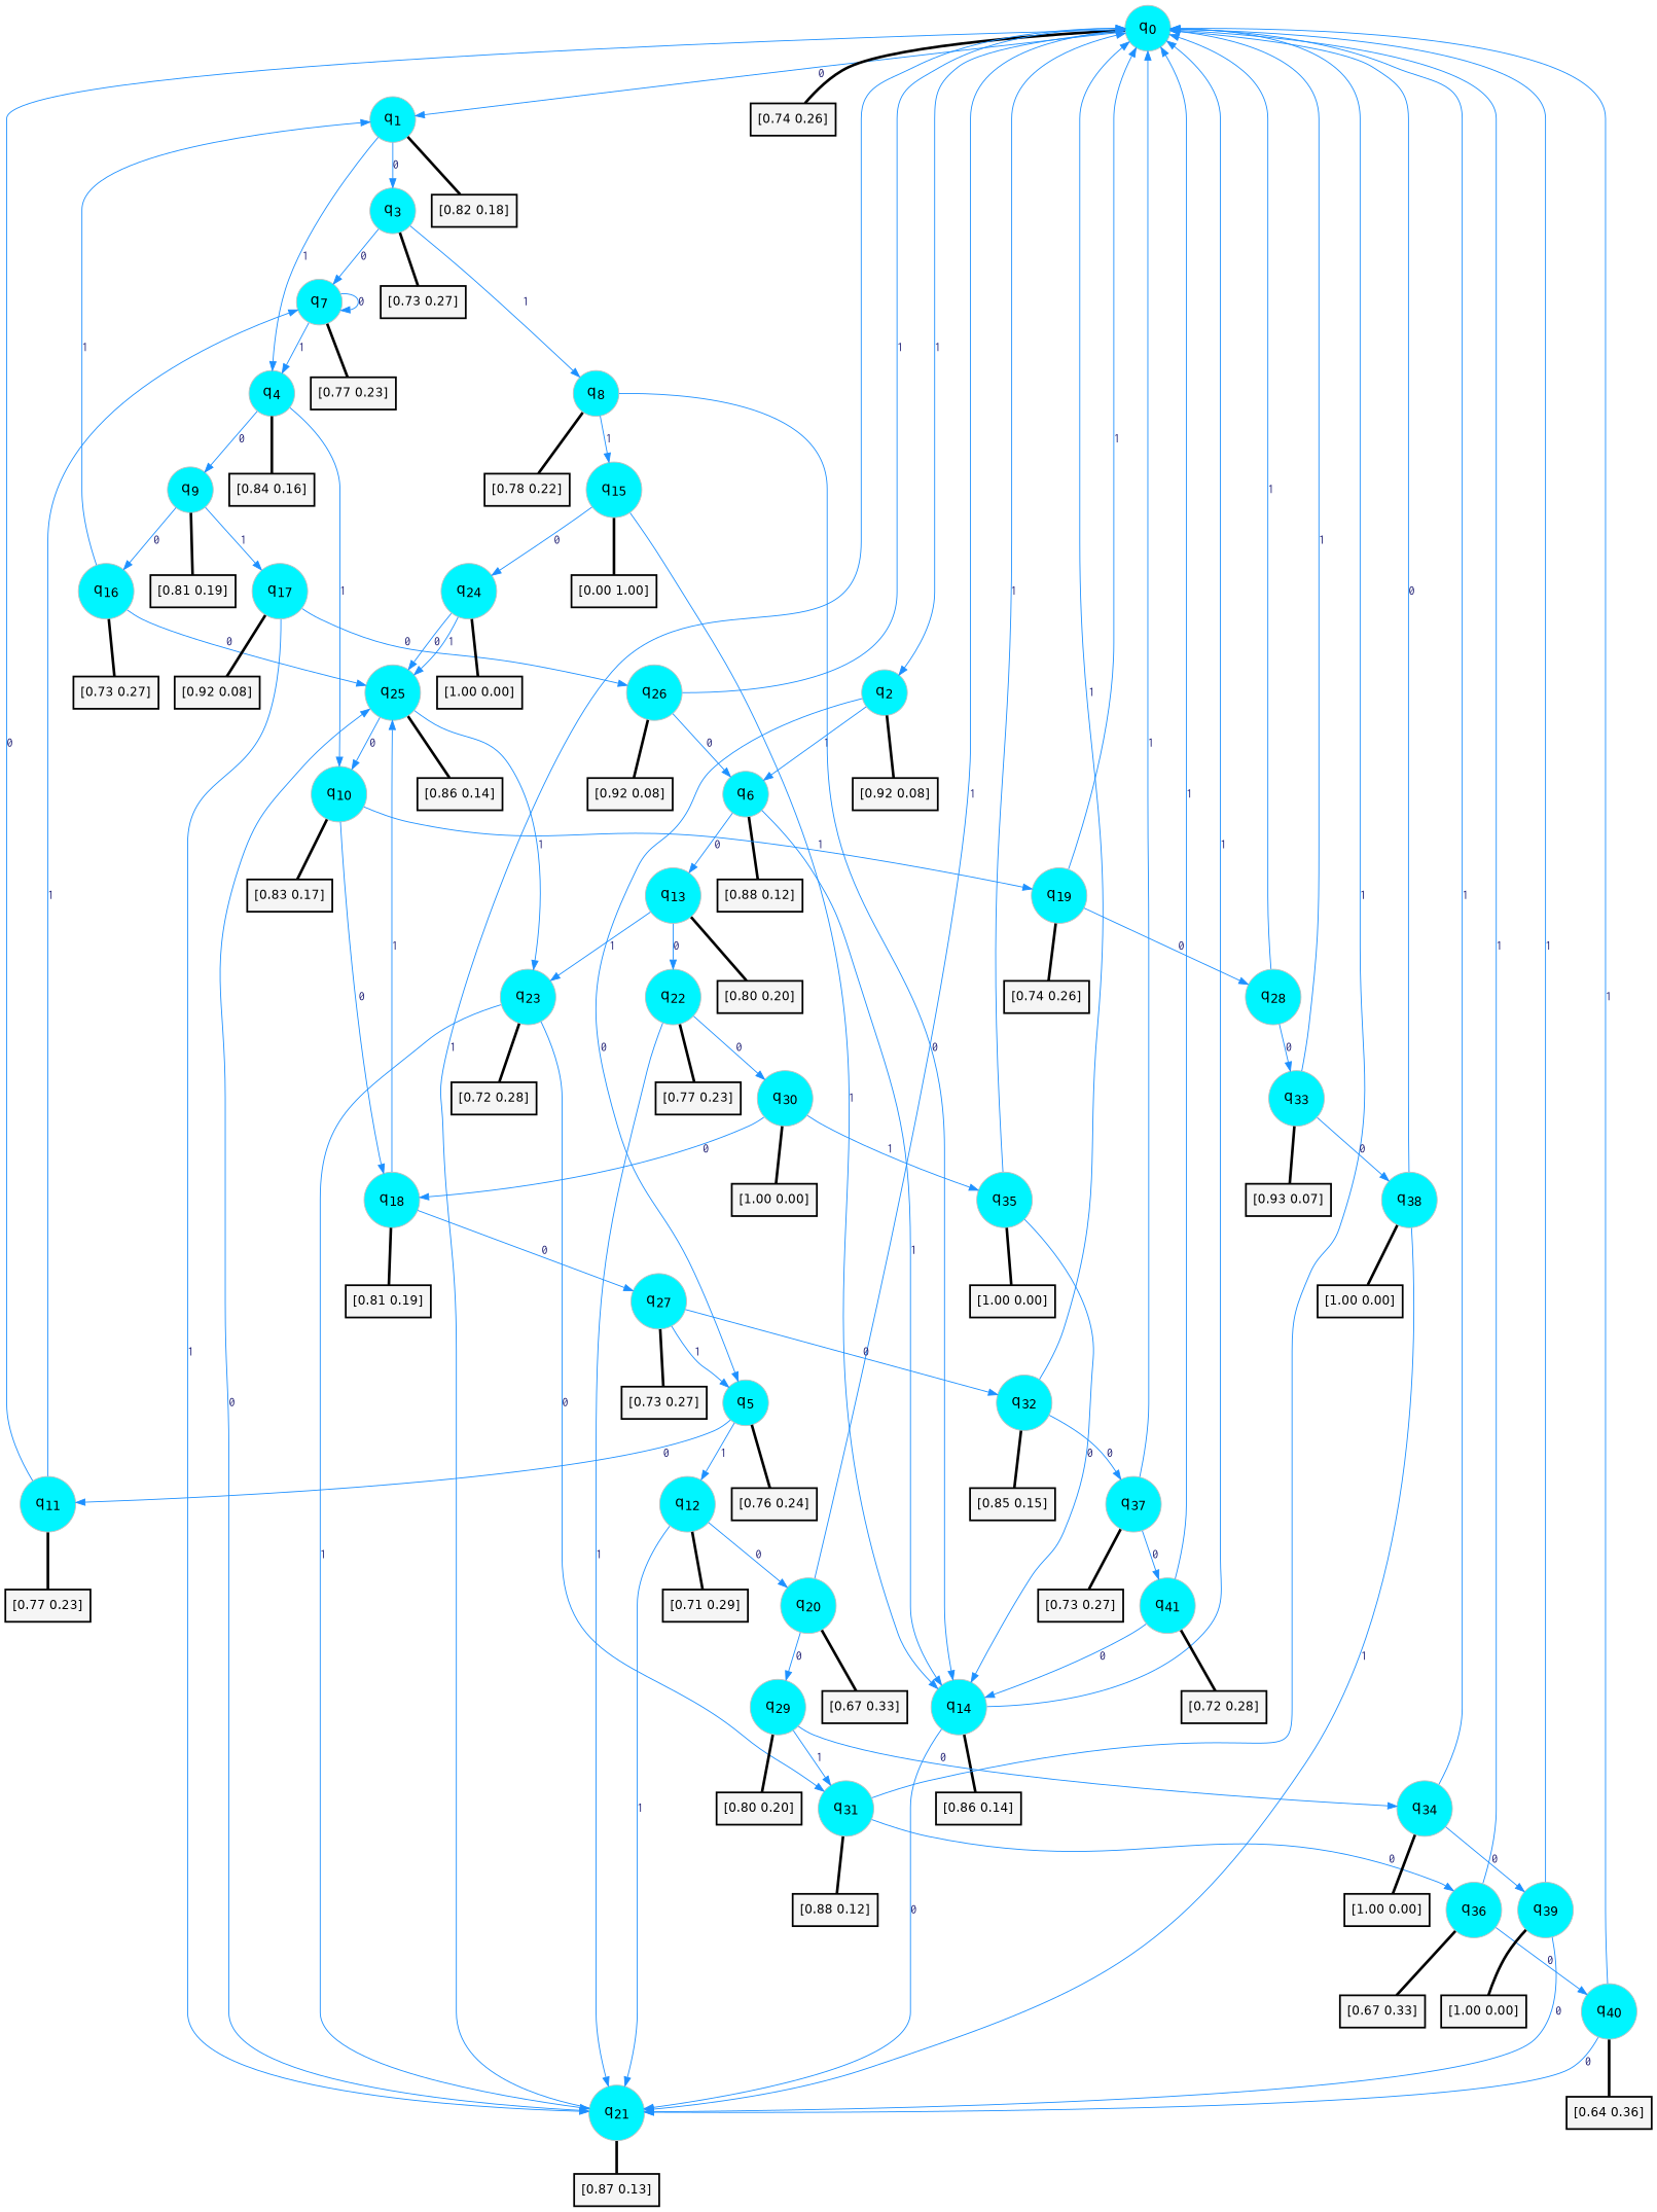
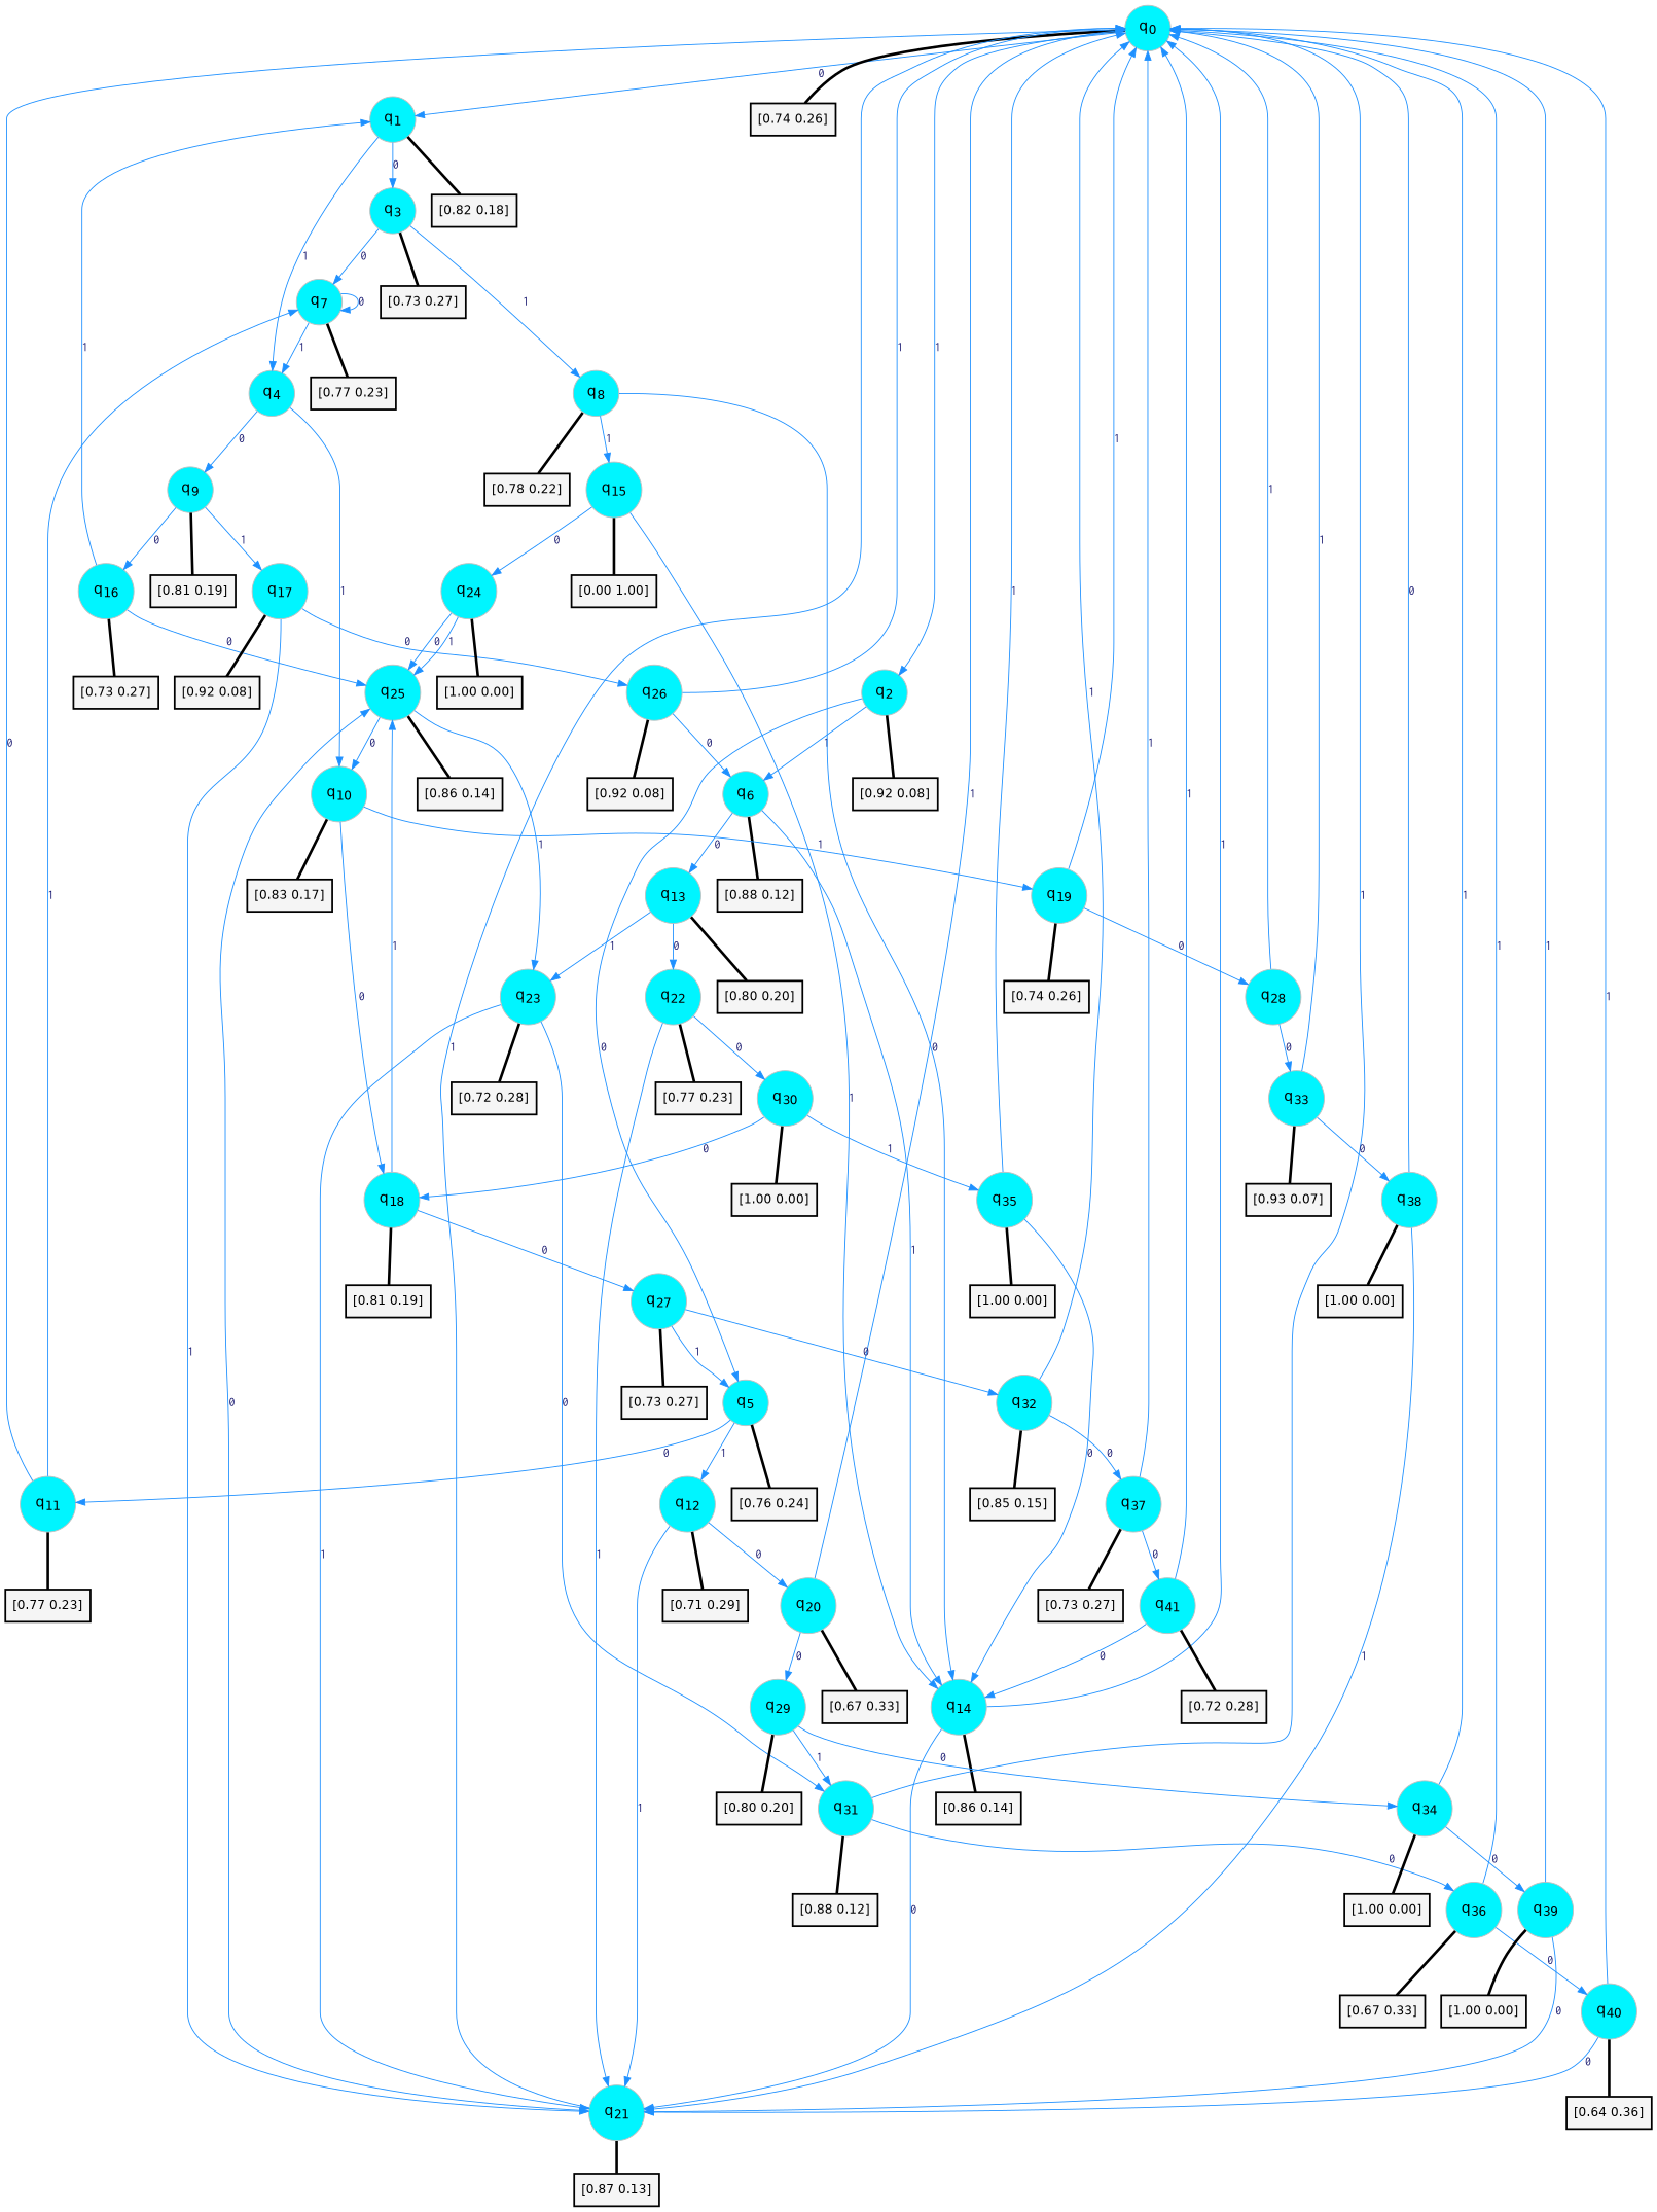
  digraph {
    rankdir=TD
    node [color=gray fillcolor=turquoise1 fontcolor=black fontname=Helvetica fontsize=16 fontweight=bold shape=circle style=filled]
    edge [arrowsize=1 color=dodgerblue1 fontcolor=midnightblue fontname=courier fontweight=bold penwidth=1 style=solid weight=20]
    n1 [label=<q<SUB>0</SUB>>]
    n2 [label=<q<SUB>1</SUB>>]
    n3 [label=<q<SUB>2</SUB>>]
    n4 [color=black fillcolor=whitesmoke fontsize=14 label="[0.74 0.26]" penwidth=2 shape=box]
    n5 [label=<q<SUB>3</SUB>>]
    n6 [label=<q<SUB>4</SUB>>]
    n7 [color=black fillcolor=whitesmoke fontsize=14 label="[0.82 0.18]" penwidth=2 shape=box]
    n8 [label=<q<SUB>5</SUB>>]
    n9 [label=<q<SUB>6</SUB>>]
    n10 [color=black fillcolor=whitesmoke fontsize=14 label="[0.92 0.08]" penwidth=2 shape=box]
    n11 [label=<q<SUB>7</SUB>>]
    n12 [label=<q<SUB>8</SUB>>]
    n13 [color=black fillcolor=whitesmoke fontsize=14 label="[0.73 0.27]" penwidth=2 shape=box]
    n14 [label=<q<SUB>9</SUB>>]
    n15 [label=<q<SUB>10</SUB>>]
-   n16 [color=black fillcolor=whitesmoke fontsize=14 label="[0.84 0.16]" penwidth=2 shape=box]
    n17 [label=<q<SUB>11</SUB>>]
    n18 [label=<q<SUB>12</SUB>>]
    n19 [color=black fillcolor=whitesmoke fontsize=14 label="[0.76 0.24]" penwidth=2 shape=box]
    n20 [label=<q<SUB>13</SUB>>]
    n21 [label=<q<SUB>14</SUB>>]
    n22 [color=black fillcolor=whitesmoke fontsize=14 label="[0.88 0.12]" penwidth=2 shape=box]
    n23 [color=black fillcolor=whitesmoke fontsize=14 label="[0.77 0.23]" penwidth=2 shape=box]
    n24 [label=<q<SUB>15</SUB>>]
    n25 [color=black fillcolor=whitesmoke fontsize=14 label="[0.78 0.22]" penwidth=2 shape=box]
    n26 [label=<q<SUB>16</SUB>>]
    n27 [label=<q<SUB>17</SUB>>]
    n28 [color=black fillcolor=whitesmoke fontsize=14 label="[0.81 0.19]" penwidth=2 shape=box]
    n29 [label=<q<SUB>18</SUB>>]
    n30 [label=<q<SUB>19</SUB>>]
    n31 [color=black fillcolor=whitesmoke fontsize=14 label="[0.83 0.17]" penwidth=2 shape=box]
    n32 [color=black fillcolor=whitesmoke fontsize=14 label="[0.77 0.23]" penwidth=2 shape=box]
    n33 [label=<q<SUB>20</SUB>>]
    n34 [label=<q<SUB>21</SUB>>]
    n35 [color=black fillcolor=whitesmoke fontsize=14 label="[0.71 0.29]" penwidth=2 shape=box]
    n36 [label=<q<SUB>22</SUB>>]
    n37 [label=<q<SUB>23</SUB>>]
    n38 [color=black fillcolor=whitesmoke fontsize=14 label="[0.80 0.20]" penwidth=2 shape=box]
    n39 [color=black fillcolor=whitesmoke fontsize=14 label="[0.86 0.14]" penwidth=2 shape=box]
    n40 [label=<q<SUB>24</SUB>>]
    n41 [color=black fillcolor=whitesmoke fontsize=14 label="[0.00 1.00]" penwidth=2 shape=box]
    n42 [label=<q<SUB>25</SUB>>]
    n43 [color=black fillcolor=whitesmoke fontsize=14 label="[0.73 0.27]" penwidth=2 shape=box]
    n44 [label=<q<SUB>26</SUB>>]
    n45 [color=black fillcolor=whitesmoke fontsize=14 label="[0.92 0.08]" penwidth=2 shape=box]
    n46 [label=<q<SUB>27</SUB>>]
    n47 [color=black fillcolor=whitesmoke fontsize=14 label="[0.81 0.19]" penwidth=2 shape=box]
    n48 [label=<q<SUB>28</SUB>>]
    n49 [color=black fillcolor=whitesmoke fontsize=14 label="[0.74 0.26]" penwidth=2 shape=box]
    n50 [label=<q<SUB>29</SUB>>]
    n51 [color=black fillcolor=whitesmoke fontsize=14 label="[0.67 0.33]" penwidth=2 shape=box]
    n52 [color=black fillcolor=whitesmoke fontsize=14 label="[0.87 0.13]" penwidth=2 shape=box]
    n53 [label=<q<SUB>30</SUB>>]
    n54 [color=black fillcolor=whitesmoke fontsize=14 label="[0.77 0.23]" penwidth=2 shape=box]
    n55 [label=<q<SUB>31</SUB>>]
    n56 [color=black fillcolor=whitesmoke fontsize=14 label="[0.72 0.28]" penwidth=2 shape=box]
    n57 [color=black fillcolor=whitesmoke fontsize=14 label="[1.00 0.00]" penwidth=2 shape=box]
    n58 [color=black fillcolor=whitesmoke fontsize=14 label="[0.86 0.14]" penwidth=2 shape=box]
    n59 [color=black fillcolor=whitesmoke fontsize=14 label="[0.92 0.08]" penwidth=2 shape=box]
    n60 [label=<q<SUB>32</SUB>>]
    n61 [color=black fillcolor=whitesmoke fontsize=14 label="[0.73 0.27]" penwidth=2 shape=box]
    n62 [label=<q<SUB>33</SUB>>]
    n63 [label=<q<SUB>34</SUB>>]
    n64 [color=black fillcolor=whitesmoke fontsize=14 label="[0.80 0.20]" penwidth=2 shape=box]
    n65 [label=<q<SUB>35</SUB>>]
    n66 [color=black fillcolor=whitesmoke fontsize=14 label="[1.00 0.00]" penwidth=2 shape=box]
    n67 [label=<q<SUB>36</SUB>>]
    n68 [color=black fillcolor=whitesmoke fontsize=14 label="[0.88 0.12]" penwidth=2 shape=box]
    n69 [label=<q<SUB>37</SUB>>]
    n70 [color=black fillcolor=whitesmoke fontsize=14 label="[0.85 0.15]" penwidth=2 shape=box]
    n71 [label=<q<SUB>38</SUB>>]
    n72 [color=black fillcolor=whitesmoke fontsize=14 label="[0.93 0.07]" penwidth=2 shape=box]
    n73 [label=<q<SUB>39</SUB>>]
    n74 [color=black fillcolor=whitesmoke fontsize=14 label="[1.00 0.00]" penwidth=2 shape=box]
    n75 [color=black fillcolor=whitesmoke fontsize=14 label="[1.00 0.00]" penwidth=2 shape=box]
    n76 [label=<q<SUB>40</SUB>>]
    n77 [color=black fillcolor=whitesmoke fontsize=14 label="[0.67 0.33]" penwidth=2 shape=box]
    n78 [label=<q<SUB>41</SUB>>]
    n79 [color=black fillcolor=whitesmoke fontsize=14 label="[0.73 0.27]" penwidth=2 shape=box]
    n80 [color=black fillcolor=whitesmoke fontsize=14 label="[1.00 0.00]" penwidth=2 shape=box]
    n81 [color=black fillcolor=whitesmoke fontsize=14 label="[1.00 0.00]" penwidth=2 shape=box]
    n82 [color=black fillcolor=whitesmoke fontsize=14 label="[0.64 0.36]" penwidth=2 shape=box]
    n83 [color=black fillcolor=whitesmoke fontsize=14 label="[0.72 0.28]" penwidth=2 shape=box]
    n1 -> n2 [label=0]
    n1 -> n3 [label=1]
    n1 -> n4 [arrowhead=none color=black penwidth=3]
    n2 -> n5 [label=0]
    n2 -> n6 [label=1]
    n2 -> n7 [arrowhead=none color=black penwidth=3]
    n3 -> n8 [label=0]
    n3 -> n9 [label=1]
    n3 -> n10 [arrowhead=none color=black penwidth=3]
    n5 -> n11 [label=0]
    n5 -> n12 [label=1]
    n5 -> n13 [arrowhead=none color=black penwidth=3]
    n6 -> n14 [label=0]
    n6 -> n15 [label=1]
-   n6 -> n16 [arrowhead=none color=black penwidth=3]
    n8 -> n17 [label=0]
    n8 -> n18 [label=1]
    n8 -> n19 [arrowhead=none color=black penwidth=3]
    n9 -> n20 [label=0]
    n9 -> n21 [label=1]
    n9 -> n22 [arrowhead=none color=black penwidth=3]
    n11 -> n6 [label=1]
    n11 -> n11 [label=0]
    n11 -> n23 [arrowhead=none color=black penwidth=3]
    n12 -> n21 [label=0]
    n12 -> n24 [label=1]
    n12 -> n25 [arrowhead=none color=black penwidth=3]
    n14 -> n26 [label=0]
    n14 -> n27 [label=1]
    n14 -> n28 [arrowhead=none color=black penwidth=3]
    n15 -> n29 [label=0]
    n15 -> n30 [label=1]
    n15 -> n31 [arrowhead=none color=black penwidth=3]
    n17 -> n1 [label=0]
    n17 -> n11 [label=1]
    n17 -> n32 [arrowhead=none color=black penwidth=3]
    n18 -> n33 [label=0]
    n18 -> n34 [label=1]
    n18 -> n35 [arrowhead=none color=black penwidth=3]
    n20 -> n36 [label=0]
    n20 -> n37 [label=1]
    n20 -> n38 [arrowhead=none color=black penwidth=3]
    n21 -> n1 [label=1]
    n21 -> n34 [label=0]
    n21 -> n39 [arrowhead=none color=black penwidth=3]
    n24 -> n21 [label=1]
    n24 -> n40 [label=0]
    n24 -> n41 [arrowhead=none color=black penwidth=3]
    n26 -> n2 [label=1]
    n26 -> n42 [label=0]
    n26 -> n43 [arrowhead=none color=black penwidth=3]
    n27 -> n34 [label=1]
    n27 -> n44 [label=0]
    n27 -> n45 [arrowhead=none color=black penwidth=3]
    n29 -> n42 [label=1]
    n29 -> n46 [label=0]
    n29 -> n47 [arrowhead=none color=black penwidth=3]
    n30 -> n1 [label=1]
    n30 -> n48 [label=0]
    n30 -> n49 [arrowhead=none color=black penwidth=3]
    n33 -> n1 [label=1]
    n33 -> n50 [label=0]
    n33 -> n51 [arrowhead=none color=black penwidth=3]
    n34 -> n1 [label=1]
    n34 -> n42 [label=0]
    n34 -> n52 [arrowhead=none color=black penwidth=3]
    n36 -> n34 [label=1]
    n36 -> n53 [label=0]
    n36 -> n54 [arrowhead=none color=black penwidth=3]
    n37 -> n34 [label=1]
    n37 -> n55 [label=0]
    n37 -> n56 [arrowhead=none color=black penwidth=3]
    n40 -> n42 [label=0]
    n40 -> n42 [label=1]
    n40 -> n57 [arrowhead=none color=black penwidth=3]
    n42 -> n15 [label=0]
    n42 -> n37 [label=1]
    n42 -> n58 [arrowhead=none color=black penwidth=3]
    n44 -> n1 [label=1]
    n44 -> n9 [label=0]
    n44 -> n59 [arrowhead=none color=black penwidth=3]
    n46 -> n8 [label=1]
    n46 -> n60 [label=0]
    n46 -> n61 [arrowhead=none color=black penwidth=3]
    n48 -> n1 [label=1]
    n48 -> n62 [label=0]
    n50 -> n55 [label=1]
    n50 -> n63 [label=0]
    n50 -> n64 [arrowhead=none color=black penwidth=3]
    n53 -> n29 [label=0]
    n53 -> n65 [label=1]
    n53 -> n66 [arrowhead=none color=black penwidth=3]
    n55 -> n1 [label=1]
    n55 -> n67 [label=0]
    n55 -> n68 [arrowhead=none color=black penwidth=3]
    n60 -> n1 [label=1]
    n60 -> n69 [label=0]
    n60 -> n70 [arrowhead=none color=black penwidth=3]
    n62 -> n1 [label=1]
    n62 -> n71 [label=0]
    n62 -> n72 [arrowhead=none color=black penwidth=3]
    n63 -> n1 [label=1]
    n63 -> n73 [label=0]
    n63 -> n74 [arrowhead=none color=black penwidth=3]
    n65 -> n1 [label=1]
    n65 -> n21 [label=0]
    n65 -> n75 [arrowhead=none color=black penwidth=3]
    n67 -> n1 [label=1]
    n67 -> n76 [label=0]
    n67 -> n77 [arrowhead=none color=black penwidth=3]
    n69 -> n1 [label=1]
    n69 -> n78 [label=0]
    n69 -> n79 [arrowhead=none color=black penwidth=3]
    n71 -> n1 [label=0]
    n71 -> n34 [label=1]
    n71 -> n80 [arrowhead=none color=black penwidth=3]
    n73 -> n1 [label=1]
    n73 -> n34 [label=0]
    n73 -> n81 [arrowhead=none color=black penwidth=3]
    n76 -> n1 [label=1]
    n76 -> n34 [label=0]
    n76 -> n82 [arrowhead=none color=black penwidth=3]
    n78 -> n1 [label=1]
    n78 -> n21 [label=0]
    n78 -> n83 [arrowhead=none color=black penwidth=3]
  }
